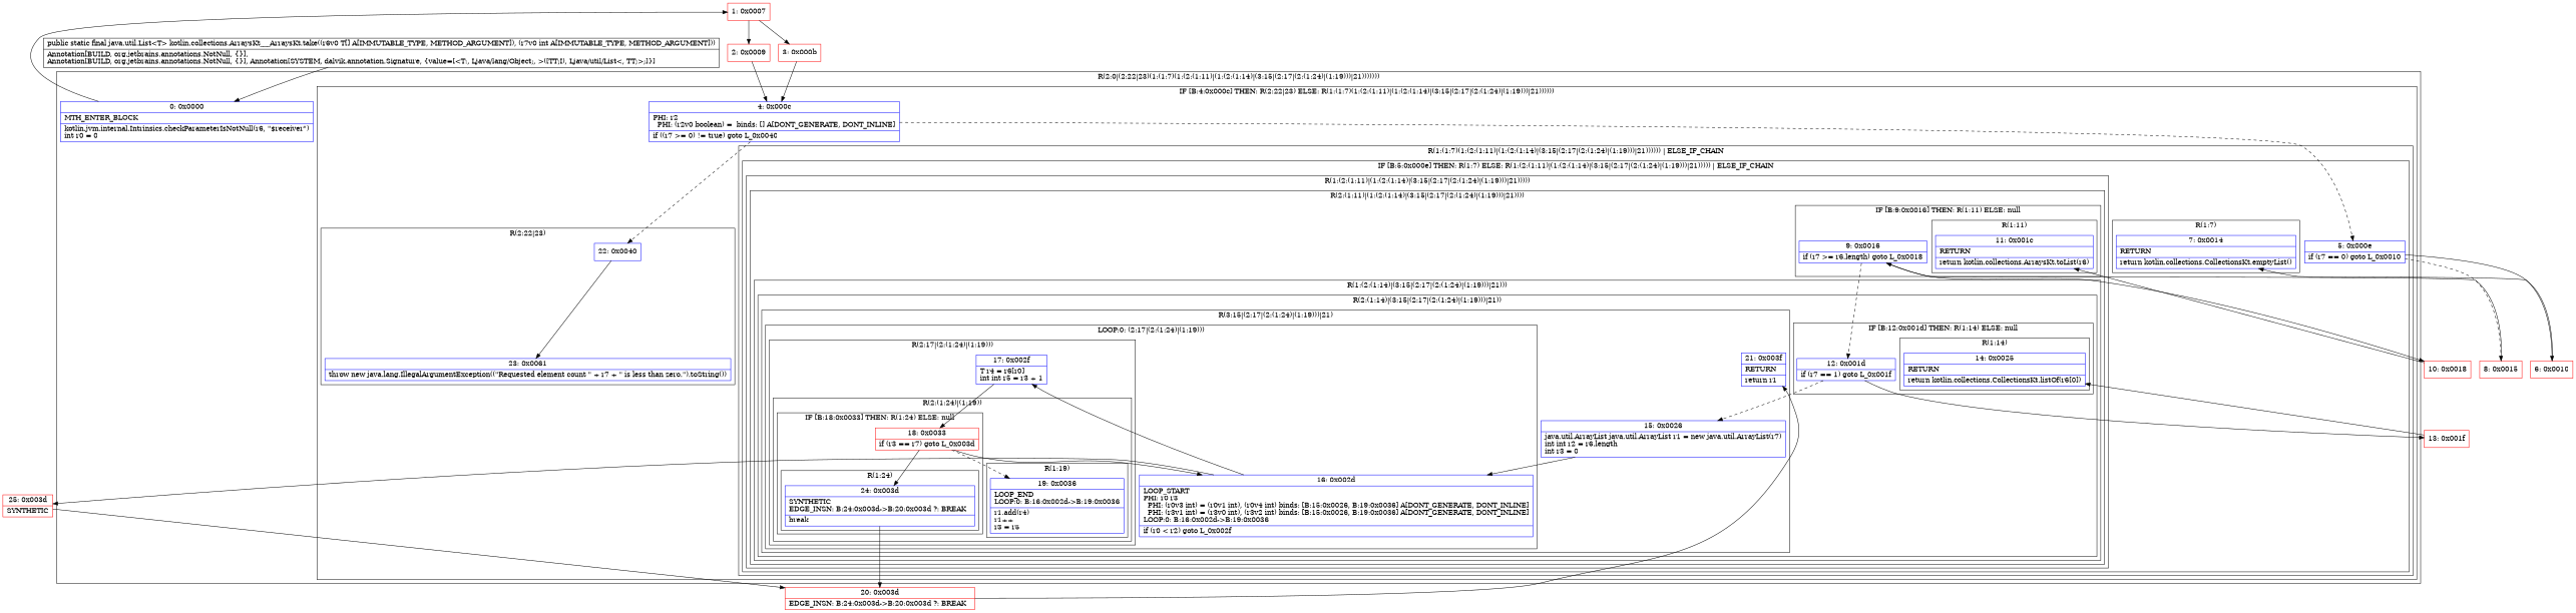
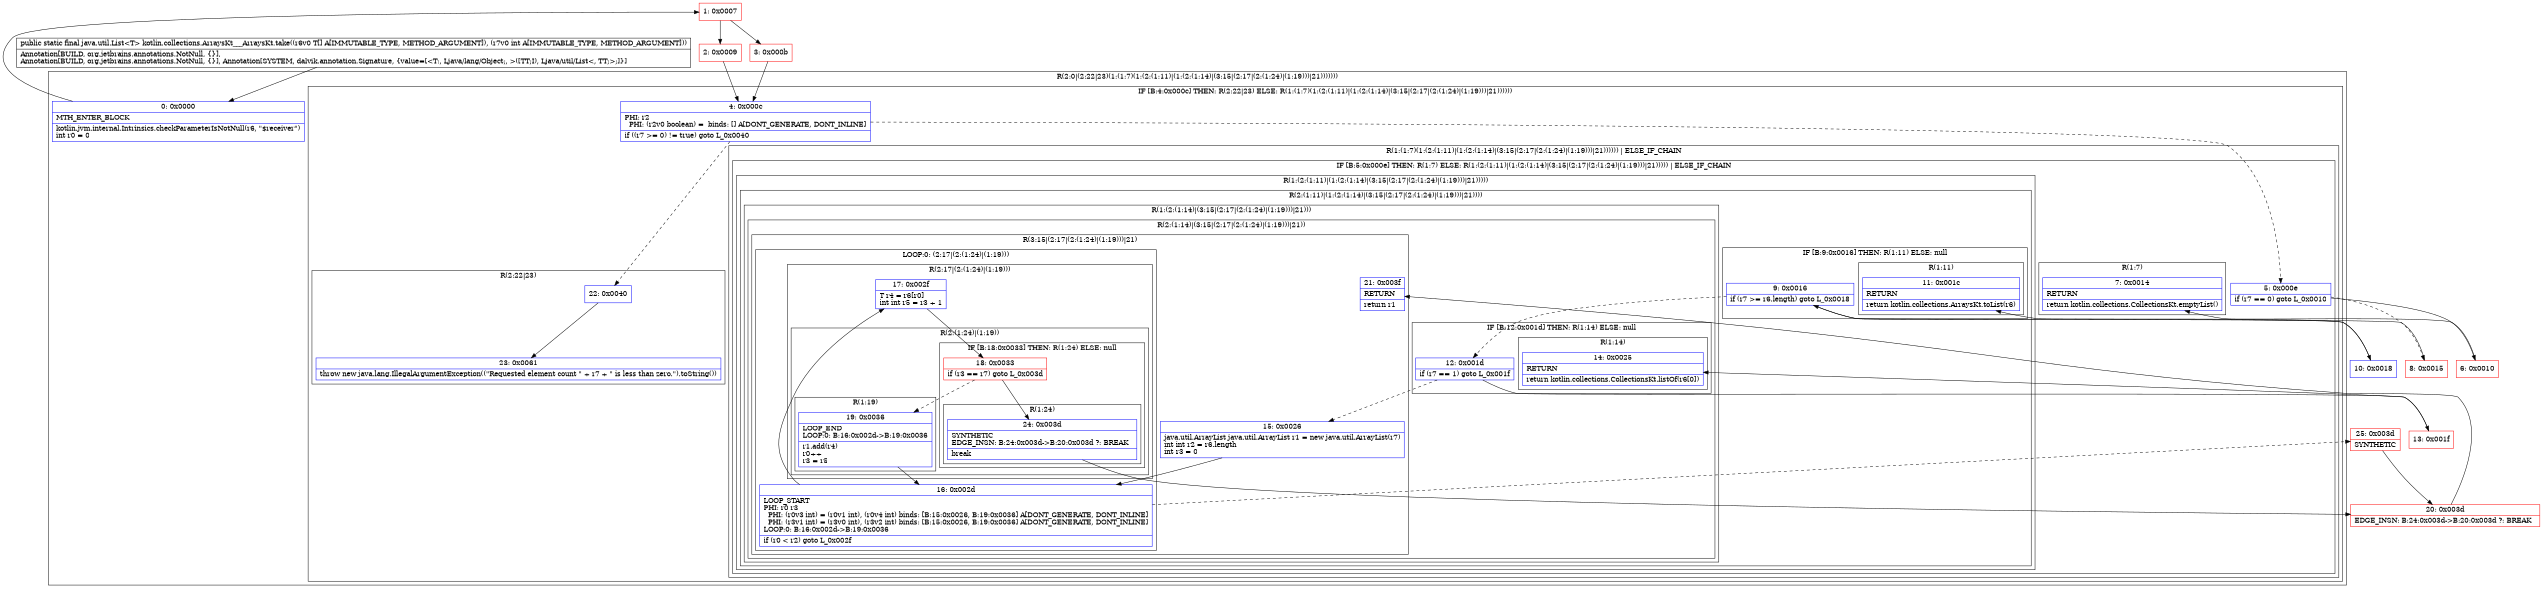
  digraph {
    node [color=blue shape=record]
    n1 [label="{22\:\ 0x0040}"]
    n2 [label="{23\:\ 0x0061|throw new java.lang.IllegalArgumentException((\"Requested element count \" + r7 + \" is less than zero.\").toString())\l}"]
    n3 [label="{7\:\ 0x0014|RETURN\l|return kotlin.collections.CollectionsKt.emptyList()\l}"]
    n4 [label="{11\:\ 0x001c|RETURN\l|return kotlin.collections.ArraysKt.toList(r6)\l}"]
    n5 [label="{9\:\ 0x0016|if (r7 \>= r6.length) goto L_0x0018\l}"]
    n6 [label="{14\:\ 0x0025|RETURN\l|return kotlin.collections.CollectionsKt.listOf(r6[0])\l}"]
    n7 [label="{12\:\ 0x001d|if (r7 == 1) goto L_0x001f\l}"]
    n8 [label="{24\:\ 0x003d|SYNTHETIC\lEDGE_INSN: B:24:0x003d\-\>B:20:0x003d ?: BREAK  \l|break\l}"]
    n9 [color=red label="{18\:\ 0x0033|if (r3 == r7) goto L_0x003d\l}"]
-   n10 [label="{19\:\ 0x0036|LOOP_END\lLOOP:0: B:16:0x002d\-\>B:19:0x0036\l|r1.add(r4)\lr1++\lr3 = r5\l}"]
+   n10 [label="{19\:\ 0x0036|LOOP_END\lLOOP:0: B:16:0x002d\-\>B:19:0x0036\l|r1.add(r4)\lr0++\lr3 = r5\l}"]
    n11 [label="{17\:\ 0x002f|T r4 = r6[r0]\lint int r5 = r3 + 1\l}"]
    n12 [label="{16\:\ 0x002d|LOOP_START\lPHI: r0 r3 \l  PHI: (r0v3 int) = (r0v1 int), (r0v4 int) binds: [B:15:0x0026, B:19:0x0036] A[DONT_GENERATE, DONT_INLINE]\l  PHI: (r3v1 int) = (r3v0 int), (r3v2 int) binds: [B:15:0x0026, B:19:0x0036] A[DONT_GENERATE, DONT_INLINE]\lLOOP:0: B:16:0x002d\-\>B:19:0x0036\l|if (r0 \< r2) goto L_0x002f\l}"]
    n13 [label="{15\:\ 0x0026|java.util.ArrayList java.util.ArrayList r1 = new java.util.ArrayList(r7)\lint int r2 = r6.length\lint r3 = 0\l}"]
    n14 [label="{21\:\ 0x003f|RETURN\l|return r1\l}"]
    n15 [label="{5\:\ 0x000e|if (r7 == 0) goto L_0x0010\l}"]
    n16 [label="{4\:\ 0x000c|PHI: r2 \l  PHI: (r2v0 boolean) =  binds: [] A[DONT_GENERATE, DONT_INLINE]\l|if ((r7 \>= 0) != true) goto L_0x0040\l}"]
    n17 [label="{0\:\ 0x0000|MTH_ENTER_BLOCK\l|kotlin.jvm.internal.Intrinsics.checkParameterIsNotNull(r6, \"$receiver\")\lint r0 = 0\l}"]
-   n18 [color=red label="{10\:\ 0x0018}"]
+   n18 [label="{10\:\ 0x0018}"]
    n19 [color=red label="{13\:\ 0x001f}"]
    n20 [color=red label="{20\:\ 0x003d|EDGE_INSN: B:24:0x003d\-\>B:20:0x003d ?: BREAK  \l}"]
    n21 [color=red label="{25\:\ 0x003d|SYNTHETIC\l}"]
    n22 [color=red label="{6\:\ 0x0010}"]
    n23 [color=red label="{8\:\ 0x0015}"]
    n24 [color=red label="{1\:\ 0x0007}"]
    n25 [color=red label="{2\:\ 0x0009}"]
    n26 [color=red label="{3\:\ 0x000b}"]
    n27 [label="{public static final java.util.List\<T\> kotlin.collections.ArraysKt___ArraysKt.take((r6v0 T[] A[IMMUTABLE_TYPE, METHOD_ARGUMENT]), (r7v0 int A[IMMUTABLE_TYPE, METHOD_ARGUMENT]))  | Annotation[BUILD, org.jetbrains.annotations.NotNull, \{\}], \lAnnotation[BUILD, org.jetbrains.annotations.NotNull, \{\}], Annotation[SYSTEM, dalvik.annotation.Signature, \{value=[\<T:, Ljava\/lang\/Object;, \>([TT;I), Ljava\/util\/List\<, TT;\>;]\}]\l}" color=""]
    subgraph cluster_1 {
      label="R(2:0|(2:22|23)(1:(1:7)(1:(2:(1:11)|(1:(2:(1:14)|(3:15|(2:17|(2:(1:24)|(1:19)))|21)))))))"
      n17
      subgraph cluster_2 {
        label="IF [B:4:0x000c] THEN: R(2:22|23) ELSE: R(1:(1:7)(1:(2:(1:11)|(1:(2:(1:14)|(3:15|(2:17|(2:(1:24)|(1:19)))|21))))))"
        n16
        subgraph cluster_3 {
          label="R(2:22|23)"
          n1
          n2
        }
        subgraph cluster_4 {
          label="R(1:(1:7)(1:(2:(1:11)|(1:(2:(1:14)|(3:15|(2:17|(2:(1:24)|(1:19)))|21)))))) | ELSE_IF_CHAIN\l"
          subgraph cluster_5 {
            label="IF [B:5:0x000e] THEN: R(1:7) ELSE: R(1:(2:(1:11)|(1:(2:(1:14)|(3:15|(2:17|(2:(1:24)|(1:19)))|21))))) | ELSE_IF_CHAIN\l"
            n15
            subgraph cluster_6 {
              label="R(1:7)"
              n3
            }
            subgraph cluster_7 {
              label="R(1:(2:(1:11)|(1:(2:(1:14)|(3:15|(2:17|(2:(1:24)|(1:19)))|21)))))"
              subgraph cluster_8 {
                label="R(2:(1:11)|(1:(2:(1:14)|(3:15|(2:17|(2:(1:24)|(1:19)))|21))))"
                subgraph cluster_9 {
                  label="IF [B:9:0x0016] THEN: R(1:11) ELSE: null"
                  n5
                  subgraph cluster_10 {
                    label="R(1:11)"
                    n4
                  }
                }
                subgraph cluster_11 {
                  label="R(1:(2:(1:14)|(3:15|(2:17|(2:(1:24)|(1:19)))|21)))"
                  subgraph cluster_12 {
                    label="R(2:(1:14)|(3:15|(2:17|(2:(1:24)|(1:19)))|21))"
                    subgraph cluster_13 {
                      label="IF [B:12:0x001d] THEN: R(1:14) ELSE: null"
                      n7
                      subgraph cluster_14 {
                        label="R(1:14)"
                        n6
                      }
                    }
                    subgraph cluster_15 {
                      label="R(3:15|(2:17|(2:(1:24)|(1:19)))|21)"
                      n13
                      n14
                      subgraph cluster_16 {
                        label="LOOP:0: (2:17|(2:(1:24)|(1:19)))"
                        n12
                        subgraph cluster_17 {
                          label="R(2:17|(2:(1:24)|(1:19)))"
                          n11
                          subgraph cluster_18 {
                            label="R(2:(1:24)|(1:19))"
                            subgraph cluster_19 {
                              label="IF [B:18:0x0033] THEN: R(1:24) ELSE: null"
                              n9
                              subgraph cluster_20 {
                                label="R(1:24)"
                                n8
                              }
                            }
                            subgraph cluster_21 {
                              label="R(1:19)"
                              n10
                            }
                          }
                        }
                      }
                    }
                  }
                }
              }
            }
          }
        }
      }
    }
    n1 -> n2
    n5 -> n7 [style=dashed]
    n5 -> n18
    n7 -> n13 [style=dashed]
    n7 -> n19
    n8 -> n20
    n9 -> n8
    n9 -> n10 [style=dashed]
-   n9 -> n12
+   n10 -> n12
    n11 -> n9
    n12 -> n11
-   n12 -> n21 [style=solid]
+   n12 -> n21 [style=dashed]
    n13 -> n12
    n15 -> n22
    n15 -> n23 [style=dashed]
    n16 -> n1 [style=dashed]
    n16 -> n15 [style=dashed]
    n17 -> n24
    n18 -> n4
    n19 -> n6
    n20 -> n14
    n21 -> n20
    n22 -> n3
    n23 -> n5
    n24 -> n25
    n24 -> n26
    n25 -> n16
    n26 -> n16
    n27 -> n17
  }
